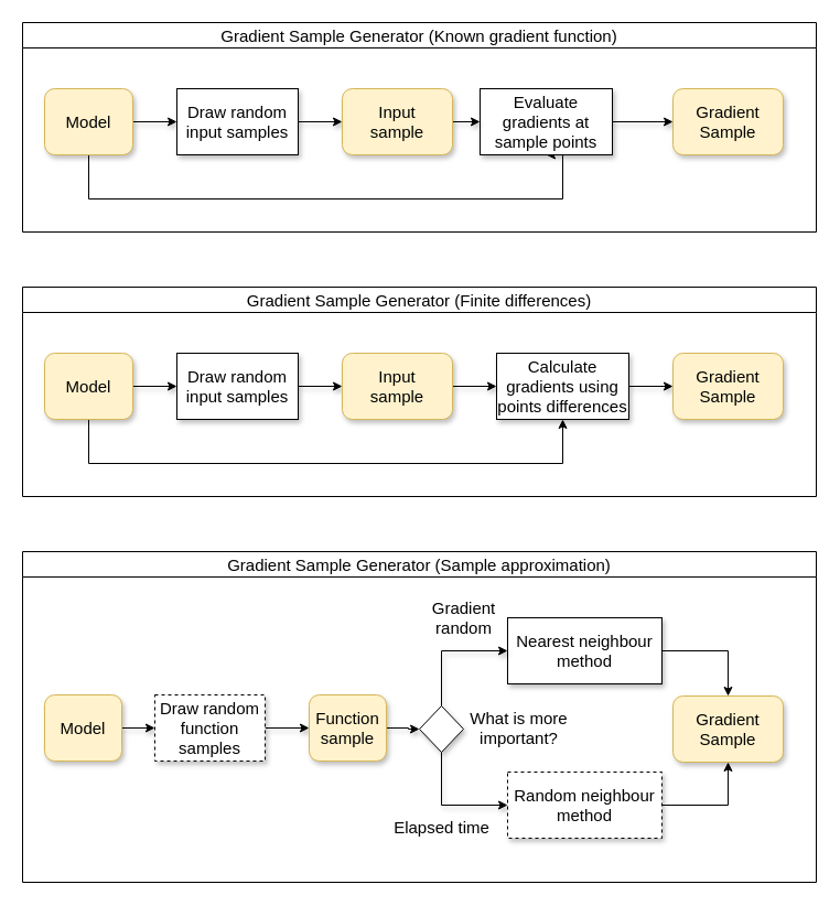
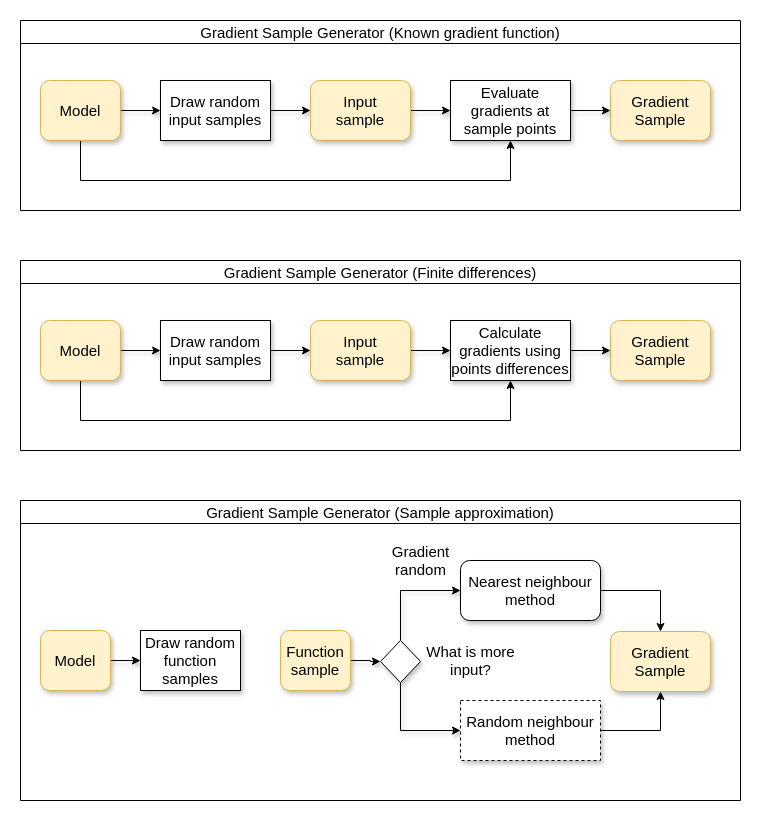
  <mxCell id="0" />
  <mxCell id="1" parent="0" />
  <mxCell id="2" value="Gradient Sample Generator (Known gradient function)" style="swimlane;fontSize=15;fontStyle=0;movable=0;" parent="1" vertex="1"><mxGeometry x="20" y="20" width="720" height="190" as="geometry" /></mxCell>
  <mxCell id="3" style="edgeStyle=orthogonalEdgeStyle;rounded=0;orthogonalLoop=1;jettySize=auto;html=1;entryX=0;entryY=0.5;entryDx=0;entryDy=0;fontSize=15;shadow=1;" parent="2" source="5" target="9" edge="1"><mxGeometry relative="1" as="geometry" /></mxCell>
  <mxCell id="4" style="edgeStyle=orthogonalEdgeStyle;rounded=0;orthogonalLoop=1;jettySize=auto;html=1;entryX=0.5;entryY=1;entryDx=0;entryDy=0;" edge="1" parent="2" source="5" target="7"><mxGeometry relative="1" as="geometry"><Array as="points"><mxPoint x="60" y="160" /><mxPoint x="490" y="160" /></Array></mxGeometry></mxCell>
  <mxCell id="5" value="&lt;font style=&quot;font-size: 15px&quot;&gt;Model&lt;/font&gt;" style="rounded=1;whiteSpace=wrap;html=1;fontSize=15;fillColor=#fff2cc;strokeColor=#d6b656;shadow=1;" parent="2" vertex="1"><mxGeometry x="20" y="60" width="80" height="60" as="geometry" /></mxCell>
  <mxCell id="6" style="edgeStyle=orthogonalEdgeStyle;rounded=0;orthogonalLoop=1;jettySize=auto;html=1;entryX=0;entryY=0.5;entryDx=0;entryDy=0;fontSize=15;shadow=1;" parent="2" source="7" target="12" edge="1"><mxGeometry relative="1" as="geometry" /></mxCell>
- <mxCell id="7" value="Evaluate gradients at sample points" style="rounded=0;whiteSpace=wrap;html=1;fontSize=15;shadow=1;" parent="2" vertex="1"><mxGeometry x="415" y="60" width="120" height="60" as="geometry" /></mxCell>
+ <mxCell id="7" value="Evaluate gradients at sample points" style="rounded=0;whiteSpace=wrap;html=1;fontSize=15;shadow=1;" parent="2" vertex="1"><mxGeometry x="430" y="60" width="120" height="60" as="geometry" /></mxCell>
  <mxCell id="8" style="edgeStyle=orthogonalEdgeStyle;rounded=0;orthogonalLoop=1;jettySize=auto;html=1;entryX=0;entryY=0.5;entryDx=0;entryDy=0;fontSize=15;shadow=1;" parent="2" source="9" target="11" edge="1"><mxGeometry relative="1" as="geometry" /></mxCell>
  <mxCell id="9" value="Draw random input samples" style="rounded=0;whiteSpace=wrap;html=1;fontSize=15;shadow=1;" parent="2" vertex="1"><mxGeometry x="140" y="60" width="110" height="60" as="geometry" /></mxCell>
  <mxCell id="10" style="edgeStyle=orthogonalEdgeStyle;rounded=0;orthogonalLoop=1;jettySize=auto;html=1;fontSize=15;shadow=1;entryX=0;entryY=0.5;entryDx=0;entryDy=0;" parent="2" source="11" target="7" edge="1"><mxGeometry relative="1" as="geometry"><mxPoint x="380" y="90" as="targetPoint" /></mxGeometry></mxCell>
  <mxCell id="11" value="&lt;font style=&quot;font-size: 15px&quot;&gt;Input&lt;br&gt;sample&lt;/font&gt;" style="rounded=1;whiteSpace=wrap;html=1;fontSize=15;fillColor=#fff2cc;strokeColor=#d6b656;shadow=1;" parent="2" vertex="1"><mxGeometry x="290" y="60" width="100" height="60" as="geometry" /></mxCell>
  <mxCell id="12" value="&lt;font style=&quot;font-size: 15px&quot;&gt;Gradient Sample&lt;/font&gt;" style="rounded=1;whiteSpace=wrap;html=1;fontSize=15;fillColor=#fff2cc;strokeColor=#d6b656;shadow=1;" parent="2" vertex="1"><mxGeometry x="590" y="60" width="100" height="60" as="geometry" /></mxCell>
  <mxCell id="13" value="Gradient Sample Generator (Sample approximation)" style="swimlane;fontSize=15;fontStyle=0;movable=0;" vertex="1" parent="1"><mxGeometry x="20" y="500" width="720" height="300" as="geometry" /></mxCell>
  <mxCell id="14" style="edgeStyle=orthogonalEdgeStyle;rounded=0;orthogonalLoop=1;jettySize=auto;html=1;entryX=0;entryY=0.5;entryDx=0;entryDy=0;fontSize=15;shadow=1;" edge="1" parent="13" source="15" target="21"><mxGeometry relative="1" as="geometry" /></mxCell>
  <mxCell id="15" value="&lt;font style=&quot;font-size: 15px&quot;&gt;Model&lt;/font&gt;" style="rounded=1;whiteSpace=wrap;html=1;fontSize=15;fillColor=#fff2cc;strokeColor=#d6b656;shadow=1;" vertex="1" parent="13"><mxGeometry x="20" y="130" width="70" height="60" as="geometry" /></mxCell>
  <mxCell id="16" style="edgeStyle=orthogonalEdgeStyle;rounded=0;orthogonalLoop=1;jettySize=auto;html=1;entryX=0.5;entryY=0;entryDx=0;entryDy=0;" edge="1" parent="13" source="17" target="30"><mxGeometry relative="1" as="geometry" /></mxCell>
- <mxCell id="17" value="Nearest neighbour method " style="rounded=0;whiteSpace=wrap;html=1;fontSize=15;shadow=1;" vertex="1" parent="13"><mxGeometry x="440" y="60" width="140" height="60" as="geometry" /></mxCell>
+ <mxCell id="17" value="Nearest neighbour method " style="whiteSpace=wrap;html=1;fontSize=15;shadow=1;rounded=1;" vertex="1" parent="13"><mxGeometry x="440" y="60" width="140" height="60" as="geometry" /></mxCell>
  <mxCell id="18" style="edgeStyle=orthogonalEdgeStyle;rounded=0;orthogonalLoop=1;jettySize=auto;html=1;" edge="1" parent="13" source="19" target="30"><mxGeometry relative="1" as="geometry" /></mxCell>
  <mxCell id="19" value="Random neighbour method " style="rounded=0;whiteSpace=wrap;html=1;fontSize=15;shadow=1;dashed=1;" vertex="1" parent="13"><mxGeometry x="440" y="200" width="140" height="60" as="geometry" /></mxCell>
- <mxCell id="20" style="edgeStyle=orthogonalEdgeStyle;rounded=0;orthogonalLoop=1;jettySize=auto;html=1;entryX=0;entryY=0.5;entryDx=0;entryDy=0;fontSize=15;shadow=1;" edge="1" parent="13" source="21" target="23"><mxGeometry relative="1" as="geometry" /></mxCell>
- <mxCell id="21" value="Draw random function samples" style="rounded=0;whiteSpace=wrap;html=1;fontSize=15;shadow=1;dashed=1;" vertex="1" parent="13"><mxGeometry x="120" y="130" width="100" height="60" as="geometry" /></mxCell>
+ <mxCell id="21" value="Draw random function samples" style="rounded=0;whiteSpace=wrap;html=1;fontSize=15;shadow=1;" vertex="1" parent="13"><mxGeometry x="120" y="130" width="100" height="60" as="geometry" /></mxCell>
  <mxCell id="22" style="edgeStyle=orthogonalEdgeStyle;rounded=0;orthogonalLoop=1;jettySize=auto;html=1;fontSize=15;shadow=1;entryX=0;entryY=0.5;entryDx=0;entryDy=0;" edge="1" parent="13" source="23" target="26"><mxGeometry relative="1" as="geometry"><mxPoint x="360" y="160" as="targetPoint" /></mxGeometry></mxCell>
  <mxCell id="23" value="&lt;font style=&quot;font-size: 15px&quot;&gt;Function&lt;br&gt;sample&lt;/font&gt;" style="rounded=1;whiteSpace=wrap;html=1;fontSize=15;fillColor=#fff2cc;strokeColor=#d6b656;shadow=1;" vertex="1" parent="13"><mxGeometry x="260" y="130" width="70" height="60" as="geometry" /></mxCell>
  <mxCell id="24" style="edgeStyle=orthogonalEdgeStyle;rounded=0;orthogonalLoop=1;jettySize=auto;html=1;fontSize=15;shadow=1;exitX=0.5;exitY=0;exitDx=0;exitDy=0;" edge="1" parent="13" source="26" target="17"><mxGeometry relative="1" as="geometry"><Array as="points"><mxPoint x="380" y="90" /></Array><mxPoint x="380" y="120" as="sourcePoint" /></mxGeometry></mxCell>
  <mxCell id="25" style="edgeStyle=orthogonalEdgeStyle;rounded=0;orthogonalLoop=1;jettySize=auto;html=1;entryX=0;entryY=0.5;entryDx=0;entryDy=0;fontSize=15;shadow=1;exitX=0.5;exitY=1;exitDx=0;exitDy=0;" edge="1" parent="13" source="26" target="19"><mxGeometry relative="1" as="geometry"><Array as="points"><mxPoint x="380" y="230" /></Array><mxPoint x="380" y="202" as="sourcePoint" /></mxGeometry></mxCell>
  <mxCell id="26" value="" style="rhombus;whiteSpace=wrap;html=1;shadow=1;sketch=0;fontSize=15;" vertex="1" parent="13"><mxGeometry x="360" y="140" width="40" height="42" as="geometry" /></mxCell>
- <mxCell id="27" value="&lt;div style=&quot;font-size: 15px;&quot;&gt;What is more&lt;/div&gt;&lt;div style=&quot;font-size: 15px;&quot;&gt;important?&lt;/div&gt;" style="text;html=1;align=center;verticalAlign=middle;resizable=0;points=[];autosize=1;strokeColor=none;fontSize=15;shadow=1;" vertex="1" parent="13"><mxGeometry x="400" y="140" width="100" height="40" as="geometry" /></mxCell>
- <mxCell id="28" value="Elapsed time" style="text;html=1;align=center;verticalAlign=middle;resizable=0;points=[];autosize=1;strokeColor=none;fontSize=15;shadow=1;" vertex="1" parent="13"><mxGeometry x="330" y="240" width="100" height="20" as="geometry" /></mxCell>
+ <mxCell id="27" value="&lt;div style=&quot;font-size: 15px;&quot;&gt;What is more&lt;/div&gt;&lt;div style=&quot;font-size: 15px;&quot;&gt;input?&lt;/div&gt;" style="text;html=1;align=center;verticalAlign=middle;resizable=0;points=[];autosize=1;strokeColor=none;fontSize=15;shadow=1;" vertex="1" parent="13"><mxGeometry x="400" y="140" width="100" height="40" as="geometry" /></mxCell>
  <mxCell id="29" value="Gradient&lt;br style=&quot;font-size: 15px;&quot;&gt;random" style="text;html=1;align=center;verticalAlign=middle;resizable=0;points=[];autosize=1;strokeColor=none;fontSize=15;shadow=1;" vertex="1" parent="13"><mxGeometry x="360" y="40" width="80" height="40" as="geometry" /></mxCell>
  <mxCell id="30" value="&lt;font style=&quot;font-size: 15px&quot;&gt;Gradient Sample&lt;/font&gt;" style="rounded=1;whiteSpace=wrap;html=1;fontSize=15;fillColor=#fff2cc;strokeColor=#d6b656;shadow=1;" vertex="1" parent="13"><mxGeometry x="590" y="131" width="100" height="60" as="geometry" /></mxCell>
  <mxCell id="31" value="Gradient Sample Generator (Finite differences)" style="swimlane;fontSize=15;fontStyle=0;movable=0;" vertex="1" parent="1"><mxGeometry x="20" y="260" width="720" height="190" as="geometry" /></mxCell>
  <mxCell id="32" style="edgeStyle=orthogonalEdgeStyle;rounded=0;orthogonalLoop=1;jettySize=auto;html=1;entryX=0;entryY=0.5;entryDx=0;entryDy=0;fontSize=15;shadow=1;" edge="1" parent="31" source="34" target="38"><mxGeometry relative="1" as="geometry" /></mxCell>
  <mxCell id="33" style="edgeStyle=orthogonalEdgeStyle;rounded=0;orthogonalLoop=1;jettySize=auto;html=1;entryX=0.5;entryY=1;entryDx=0;entryDy=0;" edge="1" parent="31" source="34" target="36"><mxGeometry relative="1" as="geometry"><Array as="points"><mxPoint x="60" y="160" /><mxPoint x="490" y="160" /></Array></mxGeometry></mxCell>
  <mxCell id="34" value="&lt;font style=&quot;font-size: 15px&quot;&gt;Model&lt;/font&gt;" style="rounded=1;whiteSpace=wrap;html=1;fontSize=15;fillColor=#fff2cc;strokeColor=#d6b656;shadow=1;" vertex="1" parent="31"><mxGeometry x="20" y="60" width="80" height="60" as="geometry" /></mxCell>
  <mxCell id="35" style="edgeStyle=orthogonalEdgeStyle;rounded=0;orthogonalLoop=1;jettySize=auto;html=1;entryX=0;entryY=0.5;entryDx=0;entryDy=0;fontSize=15;shadow=1;" edge="1" parent="31" source="36" target="41"><mxGeometry relative="1" as="geometry" /></mxCell>
  <mxCell id="36" value="Calculate gradients using points differences" style="rounded=0;whiteSpace=wrap;html=1;fontSize=15;shadow=1;" vertex="1" parent="31"><mxGeometry x="430" y="60" width="120" height="60" as="geometry" /></mxCell>
  <mxCell id="37" style="edgeStyle=orthogonalEdgeStyle;rounded=0;orthogonalLoop=1;jettySize=auto;html=1;entryX=0;entryY=0.5;entryDx=0;entryDy=0;fontSize=15;shadow=1;" edge="1" parent="31" source="38" target="40"><mxGeometry relative="1" as="geometry" /></mxCell>
  <mxCell id="38" value="Draw random input samples" style="rounded=0;whiteSpace=wrap;html=1;fontSize=15;shadow=1;" vertex="1" parent="31"><mxGeometry x="140" y="60" width="110" height="60" as="geometry" /></mxCell>
  <mxCell id="39" style="edgeStyle=orthogonalEdgeStyle;rounded=0;orthogonalLoop=1;jettySize=auto;html=1;fontSize=15;shadow=1;entryX=0;entryY=0.5;entryDx=0;entryDy=0;" edge="1" parent="31" source="40" target="36"><mxGeometry relative="1" as="geometry"><mxPoint x="380" y="90" as="targetPoint" /></mxGeometry></mxCell>
  <mxCell id="40" value="&lt;font style=&quot;font-size: 15px&quot;&gt;Input&lt;br&gt;sample&lt;/font&gt;" style="rounded=1;whiteSpace=wrap;html=1;fontSize=15;fillColor=#fff2cc;strokeColor=#d6b656;shadow=1;" vertex="1" parent="31"><mxGeometry x="290" y="60" width="100" height="60" as="geometry" /></mxCell>
  <mxCell id="41" value="&lt;font style=&quot;font-size: 15px&quot;&gt;Gradient Sample&lt;/font&gt;" style="rounded=1;whiteSpace=wrap;html=1;fontSize=15;fillColor=#fff2cc;strokeColor=#d6b656;shadow=1;" vertex="1" parent="31"><mxGeometry x="590" y="60" width="100" height="60" as="geometry" /></mxCell>
